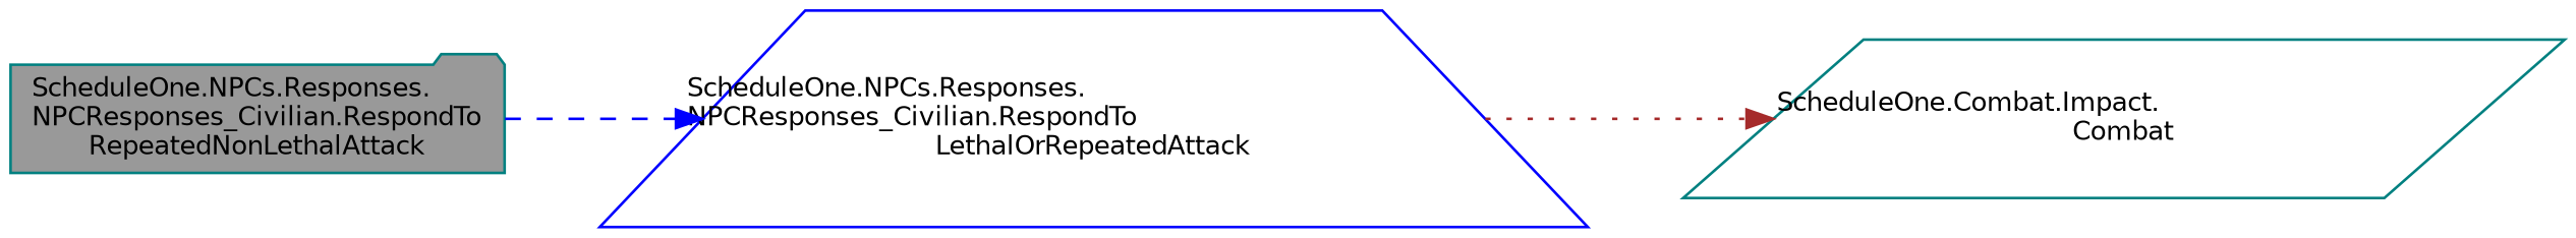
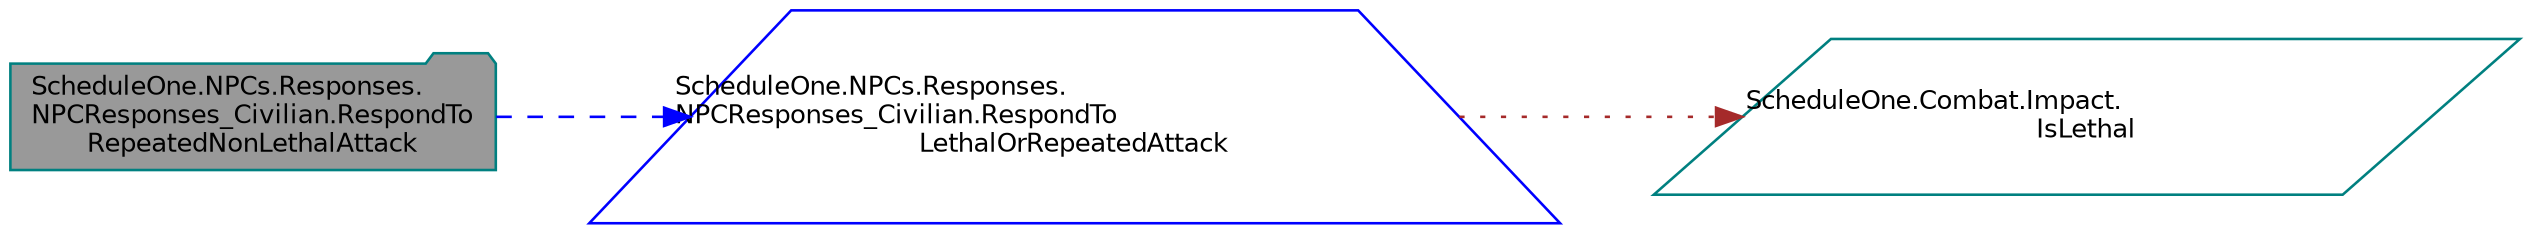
  digraph {
    rankdir=LR
    node [color=teal fillcolor=white fontname=Helvetica fontsize=10 style=filled]
    edge [fontname=Helvetica fontsize=10 labelfontname=Helvetica labelfontsize=10]
    n1 [fillcolor=grey60 fontcolor=black height=0.2 label="ScheduleOne.NPCs.Responses.\lNPCResponses_Civilian.RespondTo\lRepeatedNonLethalAttack" shape=folder width=0.4]
    n2 [color=blue height=0.2 label="ScheduleOne.NPCs.Responses.\lNPCResponses_Civilian.RespondTo\lLethalOrRepeatedAttack" shape=trapezium width=0.4]
-   n3 [height=0.2 label="ScheduleOne.Combat.Impact.\lCombat" shape=parallelogram width=0.4]
+   n3 [height=0.2 label="ScheduleOne.Combat.Impact.\lIsLethal" shape=parallelogram width=0.4]
    n1 -> n2 [color=blue style=dashed]
    n2 -> n3 [color=brown style=dotted]
  }
